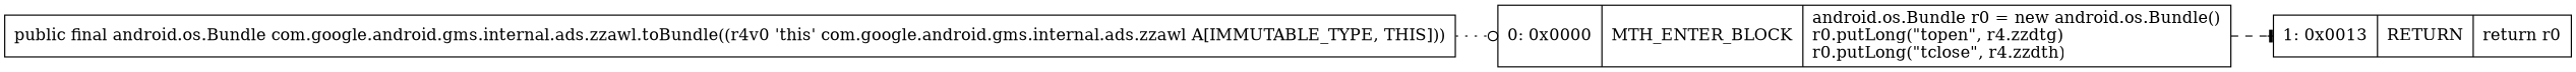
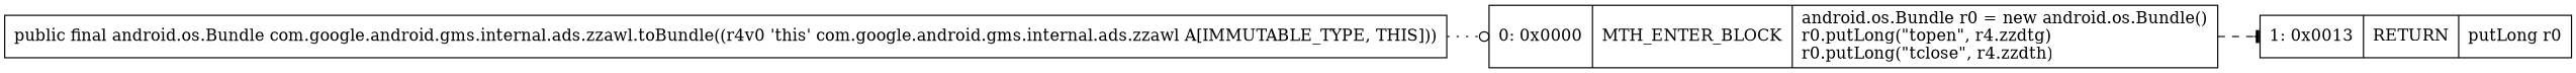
  digraph {
    rankdir=LR
    node [shape=record]
    n1 [label="{0\:\ 0x0000|MTH_ENTER_BLOCK\l|android.os.Bundle r0 = new android.os.Bundle()\lr0.putLong(\"topen\", r4.zzdtg)\lr0.putLong(\"tclose\", r4.zzdth)\l}"]
-   n2 [label="{1\:\ 0x0013|RETURN\l|return r0\l}"]
+   n2 [label="{1\:\ 0x0013|RETURN\l|putLong r0\l}"]
    n3 [label="{public final android.os.Bundle com.google.android.gms.internal.ads.zzawl.toBundle((r4v0 'this' com.google.android.gms.internal.ads.zzawl A[IMMUTABLE_TYPE, THIS])) }"]
    n1 -> n2 [style=dashed arrowhead=tee]
    n3 -> n1 [style=dotted arrowhead=odot]
  }
